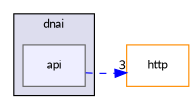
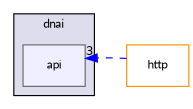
  digraph {
    compound=true
    rankdir=LR
    fontname=Lato
    node [fontname=Lato fontsize=10 shape=box]
    n1 [fillcolor="#eeeeff" label=api pencolor=black style=filled color=gray40]
    n2 [label=http color=darkorange]
    subgraph cluster_1 {
      bgcolor="#ddddee"
      fontsize=10
      label=dnai
      pencolor=black
      n1
    }
-   n1 -> n2 [headlabel=3 labeldistance=1.5 labelfontname=Helvetica labelfontsize=10 color=blue style=dashed arrowhead=normal fontname=Lato]
+   n2 -> n1 [headlabel=3 labeldistance=1.5 labelfontname=Helvetica labelfontsize=10 color=blue style=dashed arrowhead=normal fontname=Lato]
  }
